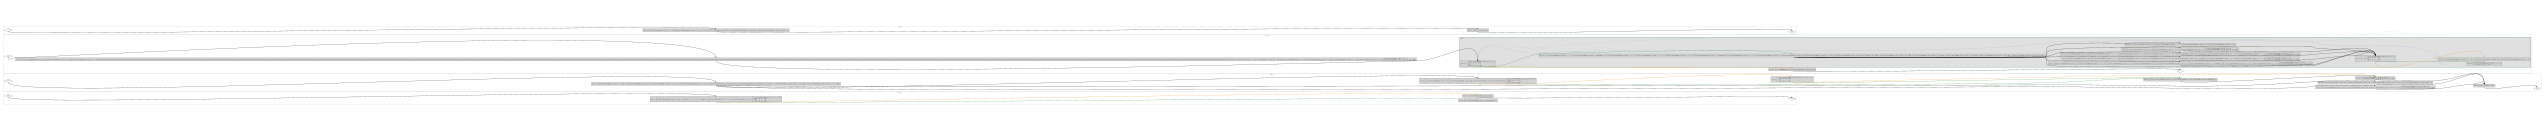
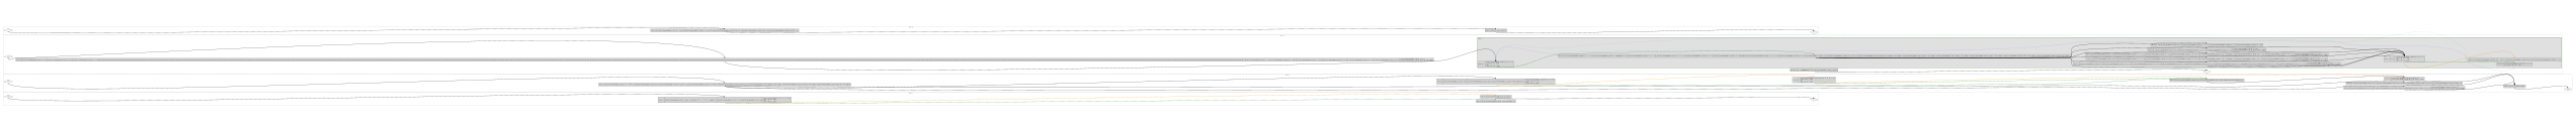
  digraph {
    fontname="Source Code Pro"
    rankdir=LR
    node [fillcolor=lightgrey fontname="Source Code Pro" shape=record style=filled]
    edge [constraint=true fontname="Source Code Pro" headport=n style="solid,bold" tailport=s color=black weight=10]
    n1 [fillcolor=white label=ENTRY shape=Mdiamond]
    n2 [fillcolor=white label=EXIT shape=Mdiamond]
    n3 [label="{\<bb\ 2\>:\l|[valid_files/pr80421.c:6:3]\ __asm__\ __volatile__(\"\"\ :\ \ :\ \"r\"\ t\ :\ \"memory\");\l|[valid_files/pr80421.c:7:7]\ _1\ =\ [valid_files/pr80421.c:7:7]\ *t;\l|[valid_files/pr80421.c:7:6]\ if\ (_1\ ==\ 84)\l\ \ goto\ \<bb\ 3\>;\ [INV]\lelse\l\ \ goto\ \<bb\ 4\>;\ [INV]\l}"]
    n4 [label="{\<bb\ 3\>:\l|[valid_files/pr80421.c:8:5]\ __builtin_abort\ ();\l}"]
    n5 [label="{\<bb\ 4\>:\l|[valid_files/pr80421.c:9:1]\ return;\l}"]
    n6 [fillcolor=white label=ENTRY shape=Mdiamond]
    n7 [fillcolor=white label=EXIT shape=Mdiamond]
    n8 [label="{\<bb\ 2\>:\l|[valid_files/pr80421.c:14:3]\ _1\ =\ (int)\ x;\l|[valid_files/pr80421.c:14:3]\ baz\ ([valid_files/pr80421.c:14:8]\ \"x\ %c\\n\",\ _1);\l|[valid_files/pr80421.c:15:3]\ _2\ =\ (int)\ x;\l|[valid_files/pr80421.c:15:3]\ switch\ (_2)\ \<[valid_files/pr80421.c:17:5]\ default:\ \<L0\>\ [INV],\ [valid_files/pr80421.c:22:5]\ case\ 68:\ \<L4\>\ [INV],\ [valid_files/pr80421.c:25:5]\ case\ 73:\ \<L5\>\ [INV]\>\l}"]
    n9 [label="{\<bb\ 3\>:\l|[valid_files/pr80421.c:17:5]\ \<L0\>:\l|[valid_files/pr80421.c:18:7]\ baz\ ([valid_files/pr80421.c:18:12]\ \"case\ default\\n\");\l|[valid_files/pr80421.c:19:10]\ if\ (x\ ==\ 68)\l\ \ goto\ \<bb\ 5\>;\ [INV]\lelse\l\ \ goto\ \<bb\ 4\>;\ [INV]\l}"]
    n10 [label="{\<bb\ 7\>:\l|[valid_files/pr80421.c:22:5]\ \<L4\>:\l|[valid_files/pr80421.c:23:7]\ baz\ ([valid_files/pr80421.c:23:12]\ \"case\ \\'D\\'\\n\");\l|[valid_files/pr80421.c:24:14]\ D.2811\ =\ 0;\l[valid_files/pr80421.c:24:14]\ goto\ \<bb\ 9\>;\ [INV]\l}"]
    n11 [label="{\<bb\ 8\>:\l|[valid_files/pr80421.c:25:5]\ \<L5\>:\l|[valid_files/pr80421.c:26:7]\ baz\ ([valid_files/pr80421.c:26:12]\ \"case\ \\'I\\'\\n\");\l|[valid_files/pr80421.c:27:14]\ D.2811\ =\ 0;\l}"]
    n12 [label="{\<bb\ 4\>:\l|[valid_files/pr80421.c:19:20\ discrim\ 1]\ if\ (x\ ==\ 73)\l\ \ goto\ \<bb\ 5\>;\ [INV]\lelse\l\ \ goto\ \<bb\ 6\>;\ [INV]\l}"]
    n13 [label="{\<bb\ 5\>:\l|[valid_files/pr80421.c:20:2]\ baz\ ([valid_files/pr80421.c:20:7]\ \"This\ should\ never\ be\ reached.\\n\");\l}"]
    n14 [label="{\<bb\ 6\>:\l|[valid_files/pr80421.c:21:14]\ D.2811\ =\ 0;\l[valid_files/pr80421.c:21:14]\ goto\ \<bb\ 9\>;\ [INV]\l}"]
    n15 [label="{\<bb\ 9\>:\l|\<L6\>:\l|return\ D.2811;\l}"]
    n16 [label="{\<bb\ 12\>:\l|[valid_files/pr80421.c:66:12]\ if\ (i\ \>\ 0)\l\ \ goto\ \<bb\ 3\>;\ [INV]\lelse\l\ \ goto\ \<bb\ 13\>;\ [INV]\l}"]
    n17 [label="{\<bb\ 3\>:\l|[valid_files/pr80421.c:68:11]\ x\ =\ i\ -\ a;\l|[valid_files/pr80421.c:69:9]\ x\ =\ MAX_EXPR\ \<x,\ 0\>;\l|[valid_files/pr80421.c:70:9]\ x\ =\ j\ -\ x;\l|[valid_files/pr80421.c:71:13]\ _1\ =\ x\ *\ 3;\l|[valid_files/pr80421.c:71:9]\ g\ =\ h\ +\ _1;\l|[valid_files/pr80421.c:72:16]\ _2\ =\ (sizetype)\ g;\l|[valid_files/pr80421.c:72:16]\ _3\ =\ f\ +\ _2;\l|[valid_files/pr80421.c:72:16]\ _4\ =\ [valid_files/pr80421.c:72:16]\ *_3;\l|[valid_files/pr80421.c:72:16]\ _5\ =\ (int)\ _4;\l|[valid_files/pr80421.c:72:7]\ switch\ (_5)\ \<default:\ \<L6\>\ [INV],\ [valid_files/pr80421.c:74:2]\ case\ 1:\ \<L1\>\ [INV],\ [valid_files/pr80421.c:81:2]\ case\ 2:\ \<L2\>\ [INV],\ [valid_files/pr80421.c:87:2]\ case\ 3:\ \<L3\>\ [INV],\ [valid_files/pr80421.c:93:2]\ case\ 4:\ \<L4\>\ [INV],\ [valid_files/pr80421.c:98:2]\ case\ 5:\ \<L5\>\ [INV]\>\l}"]
    n18 [label="{\<bb\ 9\>:\l|\<L6\>:\l|[valid_files/pr80421.c:104:10]\ if\ (k\ ==\ l)\l\ \ goto\ \<bb\ 10\>;\ [INV]\lelse\l\ \ goto\ \<bb\ 11\>;\ [INV]\l}"]
    n19 [label="{\<bb\ 4\>:\l|[valid_files/pr80421.c:74:2]\ \<L1\>:\l|[valid_files/pr80421.c:75:4]\ i\ =\ i\ +\ -1;\l|[valid_files/pr80421.c:76:4]\ j\ =\ j\ +\ -1;\l|[valid_files/pr80421.c:77:6]\ h\ =\ 2;\l|[valid_files/pr80421.c:78:11]\ _6\ =\ b\ *\ 3;\l|[valid_files/pr80421.c:78:11]\ _7\ =\ (sizetype)\ _6;\l|[valid_files/pr80421.c:78:6]\ _8\ =\ -_7;\l|[valid_files/pr80421.c:78:6]\ f\ =\ f\ +\ _8;\l|[valid_files/pr80421.c:79:6]\ k\ =\ 77;\l[valid_files/pr80421.c:80:4]\ goto\ \<bb\ 9\>;\ [INV]\l}"]
    n20 [label="{\<bb\ 5\>:\l|[valid_files/pr80421.c:81:2]\ \<L2\>:\l|[valid_files/pr80421.c:82:4]\ i\ =\ i\ +\ -1;\l|[valid_files/pr80421.c:83:6]\ h\ =\ 0;\l|[valid_files/pr80421.c:84:11]\ _9\ =\ b\ *\ 3;\l|[valid_files/pr80421.c:84:11]\ _10\ =\ (sizetype)\ _9;\l|[valid_files/pr80421.c:84:6]\ _11\ =\ -_10;\l|[valid_files/pr80421.c:84:6]\ f\ =\ f\ +\ _11;\l|[valid_files/pr80421.c:85:6]\ k\ =\ 73;\l[valid_files/pr80421.c:86:4]\ goto\ \<bb\ 9\>;\ [INV]\l}"]
    n21 [label="{\<bb\ 6\>:\l|[valid_files/pr80421.c:87:2]\ \<L3\>:\l|[valid_files/pr80421.c:88:4]\ i\ =\ i\ +\ -1;\l|[valid_files/pr80421.c:89:6]\ h\ =\ 2;\l|[valid_files/pr80421.c:90:11]\ _12\ =\ b\ *\ 3;\l|[valid_files/pr80421.c:90:11]\ _13\ =\ (sizetype)\ _12;\l|[valid_files/pr80421.c:90:6]\ _14\ =\ -_13;\l|[valid_files/pr80421.c:90:6]\ f\ =\ f\ +\ _14;\l|[valid_files/pr80421.c:91:6]\ k\ =\ 73;\l[valid_files/pr80421.c:92:4]\ goto\ \<bb\ 9\>;\ [INV]\l}"]
    n22 [label="{\<bb\ 7\>:\l|[valid_files/pr80421.c:93:2]\ \<L4\>:\l|[valid_files/pr80421.c:94:4]\ j\ =\ j\ +\ -1;\l|[valid_files/pr80421.c:95:6]\ h\ =\ 1;\l|[valid_files/pr80421.c:96:6]\ k\ =\ 68;\l[valid_files/pr80421.c:97:4]\ goto\ \<bb\ 9\>;\ [INV]\l}"]
    n23 [label="{\<bb\ 8\>:\l|[valid_files/pr80421.c:98:2]\ \<L5\>:\l|[valid_files/pr80421.c:99:4]\ j\ =\ j\ +\ -1;\l|[valid_files/pr80421.c:100:6]\ h\ =\ 2;\l|[valid_files/pr80421.c:101:6]\ k\ =\ 68;\l}"]
    n24 [label="{\<bb\ 10\>:\l|[valid_files/pr80421.c:105:2]\ e\ =\ e\ +\ 1;\l[0:0]\ goto\ \<bb\ 12\>;\ [INV]\l}"]
    n25 [label="{\<bb\ 11\>:\l|[valid_files/pr80421.c:108:4]\ _15\ =\ (int)\ l;\l|[valid_files/pr80421.c:108:4]\ foo\ (_15);\l|[valid_files/pr80421.c:109:6]\ l\ =\ k;\l}"]
    n26 [label="{\<bb\ 13\>:\l|c\ =\ \{CLOBBER(eos)\};\l|[valid_files/pr80421.c:112:1]\ return;\l}"]
    n27 [fillcolor=white label=ENTRY shape=Mdiamond]
    n28 [fillcolor=white label=EXIT shape=Mdiamond]
    n29 [label="{\<bb\ 2\>:\l|[valid_files/pr80421.c:34:7]\ a\ =\ 2;\l|[valid_files/pr80421.c:35:7]\ b\ =\ 5;\l|[valid_files/pr80421.c:36:8]\ c\ =\ \"\\x02\\x04\\x01\\x02\\x05\\x05\\x02\\x04\\x04\\x00\\x00\\x00\\x00\\x00\\x00\\x03\\x04\\x04\\x02\\x04\\x01\\x02\\x05\\x05\\x02\\x04\\x01\\x00\\x00\\x00\\x02\\x04\\x04\\x03\\x04\\x03\\x03\\x05\\x01\\x03\\x05\\x05\\x02\\x04\\x04\\x02\\x04\\x01\\x03\\x05\\x03\\x03\\x05\\x01\\x03\\x05\\x01\\x02\\x04\\x04\\x02\\x04\\x02\\x03\\x05\\x01\\x03\\x05\\x01\\x03\\x05\\x05\\x02\\x04\\x01\\x02\\x04\\x02\\x03\\x05\\x03\\x03\\x05\\x01\\x03\\x05\\x05\\x02\\x04\\x01\\x02\\x04\\x01\\x03\\x05\\x03\\x03\\x05\\x01\\x03\\x05\\x05\\x02\\x04\\x04\\x02\\x04\\x01\\x03\\x05\\x03\\x03\\x05\\x01\\x03\\x05\\x01\\x02\\x04\\x01\\x02\\x04\\x02\\x03\\x05\\x01\\x03\\x05\\x01\\x03\\x05\\x01\\x02\\x04\\x01\\x02\\x04\\x01\\x03\\x05\\x01\\x03\\x05\\x01\\x03\\x05\\x01\\x02\\x04\\x04\\x02\\x04\\x01\\x03\\x05\\x01\\x03\\x05\\x01\\x03\\x05\\x05\\x02\\x04\\x04\\x02\\x04\\x02\\x03\\x05\\x03\\x03\\x05\\x01\\x03\\x05\\x05\\x02\\x04\\x04\\x02\\x04\\x01\\x03\\x05\\x03\\x03\\x05\\x01\\x03\\x05\\x01\\x02\\x05\\x05\\x02\\x04\\x02\\x03\\x05\\x01\\x03\\x04\\x01\\x03\\x05\\x01\\x02\\x05\\x05\\x02\\x04\\x01\\x02\\x05\\x01\\x03\\x05\\x03\\x03\\x05\\x01\\x02\\x05\\x05\\x02\\x04\\x02\\x02\\x05\\x01\\x03\\x05\\x03\\x03\\x05\\x01\\x02\\x05\\x01\\x02\\x04\\x01\\x02\\x05\\x02\\x03\\x05\\x01\\x03\\x05\\x01\\x02\\x05\\x01\\x02\\x04\\x02\\x02\\x05\\x01\\x03\\x05\\x01\\x03\\x05\\x01\\x02\\x05\\x05\\x02\\x04\\x02\\x02\\x05\\x02\\x03\\x05\\x03\\x03\\x05\\x01\\x02\\x05\\x05\\x02\\x04\\x02\\x02\\x05\\x02\\x03\\x05\\x03\\x03\\x05\\x01\\x02\\x05\\x05\\x02\\x04\\x02\\x02\\x05\\x01\\x03\\x05\\x03\\x03\\x05\\x01\\x02\\x05\\x05\\x02\\x04\\x02\\x02\\x05\\x01\\x03\\x05\\x03\\x03\\x05\\x01\\x02\\x05\\x01\\x02\\x04\\x01\\x02\\x05\\x02\\x03\\x05\\x01\\x03\\x05\\x01\\x02\\x05\\x05\\x02\\x04\\x02\\x02\\x05\\x02\\x03\\x05\\x03\\x03\\x05\\x01\\x02\\x05\\x05\\x02\\x04\\x01\\x02\\x05\\x01\\x03\\x05\\x03\\x03\\x05\\x01\\x02\\x05\\x05\\x02\\x04\\x02\\x02\\x05\\x01\\x03\\x05\\x03\\x03\\x05\\x01\\x02\\x05\\x05\\x02\\x04\\x02\\x02\\x05\\x01\\x03\\x05\\x03\\x03\\x05\\x01\\x00\\x00\\x00\\x00\\x00\\x00\\x00\\x00\\x00\\x00\\x00\\x00\\x00\\x00\\x00\\x00\\x00\";\l|[valid_files/pr80421.c:59:9]\ f\ =\ [valid_files/pr80421.c:59:13]\ &c\ +\ 390;\l|[valid_files/pr80421.c:62:5]\ i\ =\ 26;\l|[valid_files/pr80421.c:63:5]\ j\ =\ 25;\l|[valid_files/pr80421.c:64:9]\ l\ =\ 77;\l|[valid_files/pr80421.c:64:5]\ k\ =\ l;\l|[valid_files/pr80421.c:65:5]\ h\ =\ 2;\l[valid_files/pr80421.c:66:9]\ goto\ \<bb\ 12\>;\ [INV]\l}"]
    n30 [fillcolor=white label=ENTRY shape=Mdiamond]
    n31 [fillcolor=white label=EXIT shape=Mdiamond]
    n32 [label="{\<bb\ 2\>:\l|[valid_files/pr80421.c:117:8]\ l\ =\ 68;\l|[valid_files/pr80421.c:118:3]\ _1\ =\ (int)\ l;\l|[valid_files/pr80421.c:118:3]\ foo\ (_1);\l|[valid_files/pr80421.c:119:3]\ bar\ ();\l|[valid_files/pr80421.c:120:10]\ D.2817\ =\ 0;\l}"]
    n33 [label="{\<bb\ 3\>:\l|\<L0\>:\l|return\ D.2817;\l}"]
    subgraph cluster_1 {
      color=black
      label="baz ()"
      style=dashed
      n1
      n2
      n3
      n4
      n5
    }
    subgraph cluster_2 {
      color=black
      label="foo ()"
      style=dashed
      n6
      n7
      n8
      n9
      n10
      n11
      n12
      n13
      n14
      n15
    }
    subgraph cluster_3 {
      color=black
      label="bar ()"
      style=dashed
      n26
      n27
      n28
      n29
      subgraph cluster_4 {
        color=darkgreen
        fillcolor=grey88
        label="loop 1"
        labeljust=l
        penwidth=2
        style=filled
        n16
        n17
        n18
        n19
        n20
        n21
        n22
        n23
        n24
        n25
      }
    }
    subgraph cluster_5 {
      color=black
      label="main ()"
      style=dashed
      n30
      n31
      n32
      n33
    }
    n1 -> n2 [style=invis color="" weight=""]
    n1 -> n3 [weight=100]
    n3 -> n4 [color=forestgreen]
    n3 -> n5 [color=darkorange]
    n5 -> n2
    n6 -> n7 [style=invis color="" weight=""]
    n6 -> n8 [weight=100]
    n8 -> n9
    n8 -> n10
    n8 -> n11
    n9 -> n12 [color=darkorange]
    n9 -> n13 [color=forestgreen]
    n10 -> n15 [weight=100]
    n11 -> n15 [weight=100]
    n12 -> n13 [color=forestgreen]
    n12 -> n14 [color=darkorange]
    n13 -> n14 [weight=100]
    n14 -> n15 [weight=100]
    n15 -> n7
    n16 -> n17 [color=forestgreen]
-   n16 -> n26 [color=darkorange]
    n17 -> n18
    n17 -> n19
    n17 -> n20
    n17 -> n21
    n17 -> n22
    n17 -> n23
    n18 -> n24 [color=forestgreen]
    n18 -> n25 [color=darkorange]
    n19 -> n18 [weight=100]
    n20 -> n18 [weight=100]
    n21 -> n18 [weight=100]
    n22 -> n18 [weight=100]
    n23 -> n18 [weight=100]
    n24 -> n16 [color=blue constraint=false style="dotted,bold"]
    n25 -> n16 [color=forestgreen constraint=false style="dotted,bold"]
    n26 -> n28
    n27 -> n28 [style=invis color="" weight=""]
    n27 -> n29 [weight=100]
    n29 -> n16 [weight=100]
    n30 -> n31 [style=invis color="" weight=""]
    n30 -> n32 [weight=100]
    n32 -> n33 [weight=100]
    n33 -> n31
  }
